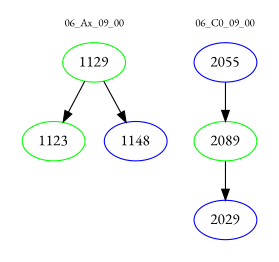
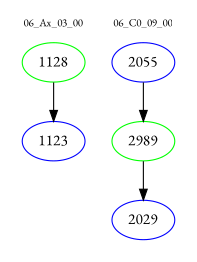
  digraph {
    fontname="EB Garamond"
    node [color=blue fontname="EB Garamond"]
    edge [color=black fontname="EB Garamond"]
-   n1 [color=green label=1129]
-   n2 [color=green label=1123]
-   n3 [label=1148]
-   n4 [color=green label=2089]
+   n1 [color=green label=1128]
+   n2 [label=1123]
+   n4 [color=green label=2989]
    n5 [label=2055]
    n6 [label=2029]
    subgraph cluster_1 {
      color=white
      fontsize=10
-     label="06_Ax_09_00"
+     label="06_Ax_03_00"
      n1
      n2
-     n3
    }
    subgraph cluster_2 {
      color=white
      fontsize=10
      label="06_C0_09_00"
      n4
      n5
      n6
    }
    n1 -> n2
-   n1 -> n3
    n4 -> n6
    n5 -> n4
  }
